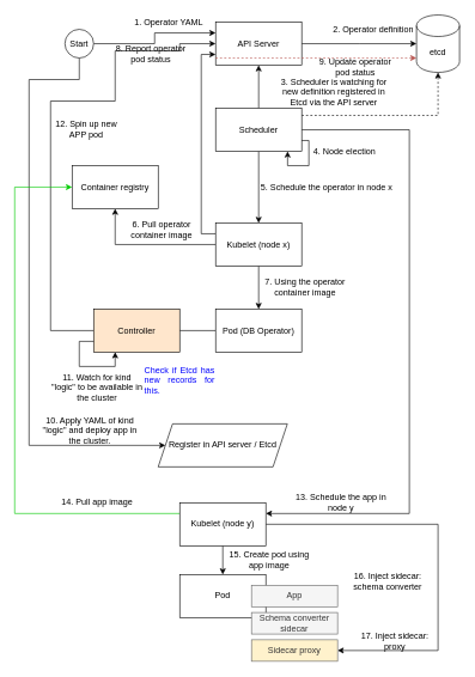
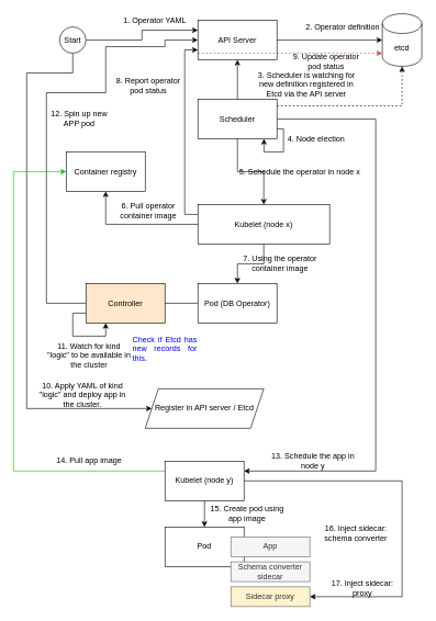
  <mxCell id="0" />
  <mxCell id="1" parent="0" />
  <mxCell id="2" style="edgeStyle=orthogonalEdgeStyle;rounded=0;orthogonalLoop=1;jettySize=auto;html=1;" edge="1" parent="1" source="4"><mxGeometry relative="1" as="geometry"><mxPoint x="230" y="620" as="targetPoint" /><Array as="points"><mxPoint x="110" y="110" /><mxPoint x="40" y="110" /><mxPoint x="40" y="620" /></Array></mxGeometry></mxCell>
  <mxCell id="3" style="edgeStyle=orthogonalEdgeStyle;rounded=0;orthogonalLoop=1;jettySize=auto;html=1;exitX=1;exitY=0.5;exitDx=0;exitDy=0;entryX=0;entryY=0.25;entryDx=0;entryDy=0;endArrow=classic;endFill=1;" edge="1" parent="1" source="4" target="7"><mxGeometry relative="1" as="geometry" /></mxCell>
  <mxCell id="4" value="Start" style="ellipse;whiteSpace=wrap;html=1;aspect=fixed;" vertex="1" parent="1"><mxGeometry x="90" y="40" width="40" height="40" as="geometry" /></mxCell>
  <mxCell id="5" value="etcd" style="shape=cylinder3;whiteSpace=wrap;html=1;boundedLbl=1;backgroundOutline=1;size=15;" vertex="1" parent="1"><mxGeometry x="580" y="20" width="60" height="80" as="geometry" /></mxCell>
  <mxCell id="6" style="edgeStyle=orthogonalEdgeStyle;rounded=0;orthogonalLoop=1;jettySize=auto;html=1;entryX=0;entryY=0.5;entryDx=0;entryDy=0;entryPerimeter=0;" edge="1" parent="1" source="7"><mxGeometry relative="1" as="geometry"><mxPoint x="580" y="60" as="targetPoint" /></mxGeometry></mxCell>
  <mxCell id="7" value="API Server" style="rounded=0;whiteSpace=wrap;html=1;" vertex="1" parent="1"><mxGeometry x="300" y="30" width="120" height="60" as="geometry" /></mxCell>
  <mxCell id="8" value="1. Operator YAML" style="text;html=1;strokeColor=none;fillColor=none;align=center;verticalAlign=middle;whiteSpace=wrap;rounded=0;" vertex="1" parent="1"><mxGeometry x="175" y="20" width="120" height="20" as="geometry" /></mxCell>
  <mxCell id="9" value="2. Operator definition" style="text;html=1;strokeColor=none;fillColor=none;align=center;verticalAlign=middle;whiteSpace=wrap;rounded=0;" vertex="1" parent="1"><mxGeometry x="430" y="30" width="180" height="20" as="geometry" /></mxCell>
  <mxCell id="10" style="edgeStyle=orthogonalEdgeStyle;rounded=0;orthogonalLoop=1;jettySize=auto;html=1;entryX=0.5;entryY=1;entryDx=0;entryDy=0;entryPerimeter=0;dashed=1;" edge="1" parent="1" source="14"><mxGeometry relative="1" as="geometry"><mxPoint x="610" y="100" as="targetPoint" /><Array as="points"><mxPoint x="610" y="160" /></Array></mxGeometry></mxCell>
  <mxCell id="11" style="edgeStyle=orthogonalEdgeStyle;rounded=0;orthogonalLoop=1;jettySize=auto;html=1;entryX=0.5;entryY=1;entryDx=0;entryDy=0;" edge="1" parent="1" source="14" target="7"><mxGeometry relative="1" as="geometry" /></mxCell>
  <mxCell id="12" style="edgeStyle=orthogonalEdgeStyle;rounded=0;orthogonalLoop=1;jettySize=auto;html=1;entryX=0.5;entryY=0;entryDx=0;entryDy=0;" edge="1" parent="1" source="14" target="19"><mxGeometry relative="1" as="geometry" /></mxCell>
  <mxCell id="13" style="edgeStyle=orthogonalEdgeStyle;rounded=0;orthogonalLoop=1;jettySize=auto;html=1;entryX=1;entryY=0.25;entryDx=0;entryDy=0;endArrow=classic;endFill=1;" edge="1" parent="1" source="14" target="41"><mxGeometry relative="1" as="geometry"><Array as="points"><mxPoint x="570" y="180" /><mxPoint x="570" y="715" /></Array></mxGeometry></mxCell>
  <mxCell id="14" value="Scheduler" style="rounded=0;whiteSpace=wrap;html=1;" vertex="1" parent="1"><mxGeometry x="300" y="150" width="120" height="60" as="geometry" /></mxCell>
  <mxCell id="15" value="3. Scheduler is watching for new definition registered in Etcd via the API server" style="text;html=1;strokeColor=none;fillColor=none;align=center;verticalAlign=middle;whiteSpace=wrap;rounded=0;" vertex="1" parent="1"><mxGeometry x="380" y="103" width="170" height="50" as="geometry" /></mxCell>
  <mxCell id="16" style="edgeStyle=orthogonalEdgeStyle;rounded=0;orthogonalLoop=1;jettySize=auto;html=1;entryX=0.5;entryY=1;entryDx=0;entryDy=0;" edge="1" parent="1" source="19" target="23"><mxGeometry relative="1" as="geometry" /></mxCell>
  <mxCell id="17" style="edgeStyle=orthogonalEdgeStyle;rounded=0;orthogonalLoop=1;jettySize=auto;html=1;entryX=0.5;entryY=0;entryDx=0;entryDy=0;" edge="1" parent="1" source="19" target="26"><mxGeometry relative="1" as="geometry" /></mxCell>
  <mxCell id="18" style="edgeStyle=orthogonalEdgeStyle;rounded=0;orthogonalLoop=1;jettySize=auto;html=1;exitX=0;exitY=0.25;exitDx=0;exitDy=0;entryX=0;entryY=0.75;entryDx=0;entryDy=0;" edge="1" parent="1" source="19" target="7"><mxGeometry relative="1" as="geometry"><Array as="points"><mxPoint x="280" y="325" /><mxPoint x="280" y="75" /></Array></mxGeometry></mxCell>
- <mxCell id="19" value="Kubelet (node x)" style="rounded=0;whiteSpace=wrap;html=1;" vertex="1" parent="1"><mxGeometry x="300" y="310" width="120" height="60" as="geometry" /></mxCell>
+ <mxCell id="19" value="Kubelet (node x)" style="rounded=0;whiteSpace=wrap;html=1;" vertex="1" parent="1"><mxGeometry x="300" y="310" width="200" height="60" as="geometry" /></mxCell>
  <mxCell id="20" style="edgeStyle=orthogonalEdgeStyle;rounded=0;orthogonalLoop=1;jettySize=auto;html=1;exitX=1;exitY=0.75;exitDx=0;exitDy=0;entryX=0.836;entryY=1.002;entryDx=0;entryDy=0;entryPerimeter=0;" edge="1" parent="1" source="14" target="14"><mxGeometry relative="1" as="geometry"><Array as="points"><mxPoint x="430" y="195" /><mxPoint x="430" y="230" /><mxPoint x="400" y="230" /></Array></mxGeometry></mxCell>
  <mxCell id="21" value="4. Node election" style="text;html=1;strokeColor=none;fillColor=none;align=center;verticalAlign=middle;whiteSpace=wrap;rounded=0;" vertex="1" parent="1"><mxGeometry x="430" y="200" width="100" height="20" as="geometry" /></mxCell>
  <mxCell id="22" value="5. Schedule the operator in node x" style="text;html=1;strokeColor=none;fillColor=none;align=center;verticalAlign=middle;whiteSpace=wrap;rounded=0;" vertex="1" parent="1"><mxGeometry x="360" y="250" width="190" height="20" as="geometry" /></mxCell>
  <mxCell id="23" value="Container registry" style="rounded=0;whiteSpace=wrap;html=1;" vertex="1" parent="1"><mxGeometry x="100" y="230" width="120" height="60" as="geometry" /></mxCell>
  <mxCell id="24" value="6. Pull operator container image" style="text;html=1;strokeColor=none;fillColor=none;align=center;verticalAlign=middle;whiteSpace=wrap;rounded=0;" vertex="1" parent="1"><mxGeometry x="170" y="310" width="110" height="20" as="geometry" /></mxCell>
  <mxCell id="25" style="edgeStyle=orthogonalEdgeStyle;rounded=0;orthogonalLoop=1;jettySize=auto;html=1;exitX=0;exitY=0.5;exitDx=0;exitDy=0;entryX=1;entryY=0.5;entryDx=0;entryDy=0;endArrow=none;endFill=0;" edge="1" parent="1" source="26" target="34"><mxGeometry relative="1" as="geometry" /></mxCell>
  <mxCell id="26" value="Pod (DB Operator)" style="rounded=0;whiteSpace=wrap;html=1;" vertex="1" parent="1"><mxGeometry x="300" y="430" width="120" height="60" as="geometry" /></mxCell>
  <mxCell id="27" value="7. Using the operator container image" style="text;html=1;strokeColor=none;fillColor=none;align=center;verticalAlign=middle;whiteSpace=wrap;rounded=0;" vertex="1" parent="1"><mxGeometry x="360" y="390" width="130" height="20" as="geometry" /></mxCell>
  <mxCell id="28" value="" style="endArrow=classic;html=1;entryX=0;entryY=0.75;entryDx=0;entryDy=0;entryPerimeter=0;fillColor=#f8cecc;strokeColor=#b85450;dashed=1;" edge="1" parent="1"><mxGeometry width="50" height="50" relative="1" as="geometry"><mxPoint x="300" y="80" as="sourcePoint" /><mxPoint x="580" y="80" as="targetPoint" /></mxGeometry></mxCell>
- <mxCell id="29" value="8. Report operator pod status" style="text;html=1;strokeColor=none;fillColor=none;align=center;verticalAlign=middle;whiteSpace=wrap;rounded=0;" vertex="1" parent="1"><mxGeometry x="160" y="65" width="100" height="20" as="geometry" /></mxCell>
+ <mxCell id="29" value="8. Report operator pod status" style="text;html=1;strokeColor=none;fillColor=none;align=center;verticalAlign=middle;whiteSpace=wrap;rounded=0;" vertex="1" parent="1"><mxGeometry x="175" y="120" width="100" height="20" as="geometry" /></mxCell>
  <mxCell id="30" value="9. Update operator pod status" style="text;html=1;strokeColor=none;fillColor=none;align=center;verticalAlign=middle;whiteSpace=wrap;rounded=0;" vertex="1" parent="1"><mxGeometry x="440" y="83" width="110" height="20" as="geometry" /></mxCell>
  <mxCell id="31" value="Pod" style="rounded=0;whiteSpace=wrap;html=1;" vertex="1" parent="1"><mxGeometry x="250" y="800" width="120" height="60" as="geometry" /></mxCell>
  <mxCell id="32" value="10. Apply YAML of kind &quot;logic&quot; and deploy app in the cluster." style="text;html=1;strokeColor=none;fillColor=none;align=center;verticalAlign=middle;whiteSpace=wrap;rounded=0;" vertex="1" parent="1"><mxGeometry x="50" y="590" width="150" height="20" as="geometry" /></mxCell>
  <mxCell id="33" style="edgeStyle=orthogonalEdgeStyle;rounded=0;orthogonalLoop=1;jettySize=auto;html=1;exitX=0;exitY=0.5;exitDx=0;exitDy=0;entryX=0;entryY=0.5;entryDx=0;entryDy=0;endArrow=classic;endFill=1;" edge="1" parent="1" source="34" target="7"><mxGeometry relative="1" as="geometry"><Array as="points"><mxPoint x="70" y="460" /><mxPoint x="70" y="140" /><mxPoint x="160" y="140" /><mxPoint x="160" y="70" /><mxPoint x="250" y="70" /><mxPoint x="250" y="60" /></Array></mxGeometry></mxCell>
  <mxCell id="34" value="Controller" style="rounded=0;whiteSpace=wrap;html=1;fillColor=#ffe6cc;" vertex="1" parent="1"><mxGeometry x="130" y="430" width="120" height="60" as="geometry" /></mxCell>
  <mxCell id="35" value="11. Watch for kind &quot;logic&quot; to be available in the cluster" style="text;html=1;strokeColor=none;fillColor=none;align=center;verticalAlign=middle;whiteSpace=wrap;rounded=0;" vertex="1" parent="1"><mxGeometry x="70" y="530" width="130" height="20" as="geometry" /></mxCell>
  <mxCell id="36" value="&lt;div style=&quot;text-align: justify&quot;&gt;&lt;span&gt;&lt;font color=&quot;#0000ff&quot;&gt;Check if Etcd has new records for this.&lt;/font&gt;&lt;/span&gt;&lt;/div&gt;" style="text;html=1;strokeColor=none;fillColor=none;align=center;verticalAlign=middle;whiteSpace=wrap;rounded=0;" vertex="1" parent="1"><mxGeometry x="200" y="520" width="100" height="20" as="geometry" /></mxCell>
  <mxCell id="37" value="Register in API server / Etcd" style="shape=parallelogram;perimeter=parallelogramPerimeter;whiteSpace=wrap;html=1;fixedSize=1;" vertex="1" parent="1"><mxGeometry x="220" y="590" width="180" height="60" as="geometry" /></mxCell>
  <mxCell id="38" style="edgeStyle=orthogonalEdgeStyle;rounded=0;orthogonalLoop=1;jettySize=auto;html=1;exitX=0;exitY=0.25;exitDx=0;exitDy=0;entryX=0;entryY=0.5;entryDx=0;entryDy=0;endArrow=classic;endFill=1;fillColor=#d5e8d4;strokeColor=#00CC00;" edge="1" parent="1" source="41" target="23"><mxGeometry relative="1" as="geometry"><Array as="points"><mxPoint x="20" y="715" /><mxPoint x="20" y="260" /></Array></mxGeometry></mxCell>
  <mxCell id="39" style="edgeStyle=orthogonalEdgeStyle;rounded=0;orthogonalLoop=1;jettySize=auto;html=1;exitX=0.5;exitY=1;exitDx=0;exitDy=0;entryX=0.5;entryY=0;entryDx=0;entryDy=0;endArrow=classic;endFill=1;" edge="1" parent="1" source="41" target="31"><mxGeometry relative="1" as="geometry" /></mxCell>
  <mxCell id="40" style="edgeStyle=orthogonalEdgeStyle;rounded=0;orthogonalLoop=1;jettySize=auto;html=1;exitX=1;exitY=0.5;exitDx=0;exitDy=0;entryX=1;entryY=0.5;entryDx=0;entryDy=0;endArrow=classic;endFill=1;strokeColor=#000000;" edge="1" parent="1" source="41" target="49"><mxGeometry relative="1" as="geometry"><Array as="points"><mxPoint x="610" y="730" /><mxPoint x="610" y="906" /></Array></mxGeometry></mxCell>
  <mxCell id="41" value="Kubelet (node y)" style="rounded=0;whiteSpace=wrap;html=1;" vertex="1" parent="1"><mxGeometry x="250" y="700" width="120" height="60" as="geometry" /></mxCell>
  <mxCell id="42" style="edgeStyle=orthogonalEdgeStyle;rounded=0;orthogonalLoop=1;jettySize=auto;html=1;exitX=0;exitY=0.75;exitDx=0;exitDy=0;entryX=0.25;entryY=1;entryDx=0;entryDy=0;endArrow=classic;endFill=1;" edge="1" parent="1" source="34" target="34"><mxGeometry relative="1" as="geometry"><Array as="points"><mxPoint x="110" y="475" /><mxPoint x="110" y="510" /><mxPoint x="160" y="510" /></Array></mxGeometry></mxCell>
  <mxCell id="43" value="12. Spin up new APP pod" style="text;html=1;strokeColor=none;fillColor=none;align=center;verticalAlign=middle;whiteSpace=wrap;rounded=0;" vertex="1" parent="1"><mxGeometry x="70" y="170" width="100" height="20" as="geometry" /></mxCell>
  <mxCell id="44" value="13. Schedule the app in node y" style="text;html=1;strokeColor=none;fillColor=none;align=center;verticalAlign=middle;whiteSpace=wrap;rounded=0;" vertex="1" parent="1"><mxGeometry x="410" y="690" width="130" height="20" as="geometry" /></mxCell>
  <mxCell id="45" value="14. Pull app image" style="text;html=1;strokeColor=none;fillColor=none;align=center;verticalAlign=middle;whiteSpace=wrap;rounded=0;" vertex="1" parent="1"><mxGeometry x="80" y="690" width="110" height="20" as="geometry" /></mxCell>
  <mxCell id="46" value="15. Create pod using app image" style="text;html=1;strokeColor=none;fillColor=none;align=center;verticalAlign=middle;whiteSpace=wrap;rounded=0;" vertex="1" parent="1"><mxGeometry x="310" y="770" width="130" height="20" as="geometry" /></mxCell>
  <mxCell id="47" value="App" style="rounded=0;whiteSpace=wrap;html=1;fillColor=#f5f5f5;strokeColor=#666666;fontColor=#333333;" vertex="1" parent="1"><mxGeometry x="350" y="815" width="120" height="30" as="geometry" /></mxCell>
  <mxCell id="48" value="Schema converter sidecar" style="rounded=0;whiteSpace=wrap;html=1;fillColor=#f5f5f5;strokeColor=#666666;fontColor=#333333;" vertex="1" parent="1"><mxGeometry x="350" y="853" width="120" height="30" as="geometry" /></mxCell>
  <mxCell id="49" value="Sidecar proxy" style="rounded=0;whiteSpace=wrap;html=1;fillColor=#fff2cc;strokeColor=#666666;fontColor=#333333;" vertex="1" parent="1"><mxGeometry x="350" y="891" width="120" height="30" as="geometry" /></mxCell>
  <mxCell id="50" value="16. Inject sidecar: schema converter" style="text;html=1;strokeColor=none;fillColor=none;align=center;verticalAlign=middle;whiteSpace=wrap;rounded=0;" vertex="1" parent="1"><mxGeometry x="480" y="800" width="120" height="20" as="geometry" /></mxCell>
  <mxCell id="51" value="17. Inject sidecar: proxy" style="text;html=1;strokeColor=none;fillColor=none;align=center;verticalAlign=middle;whiteSpace=wrap;rounded=0;" vertex="1" parent="1"><mxGeometry x="490" y="883" width="120" height="20" as="geometry" /></mxCell>
